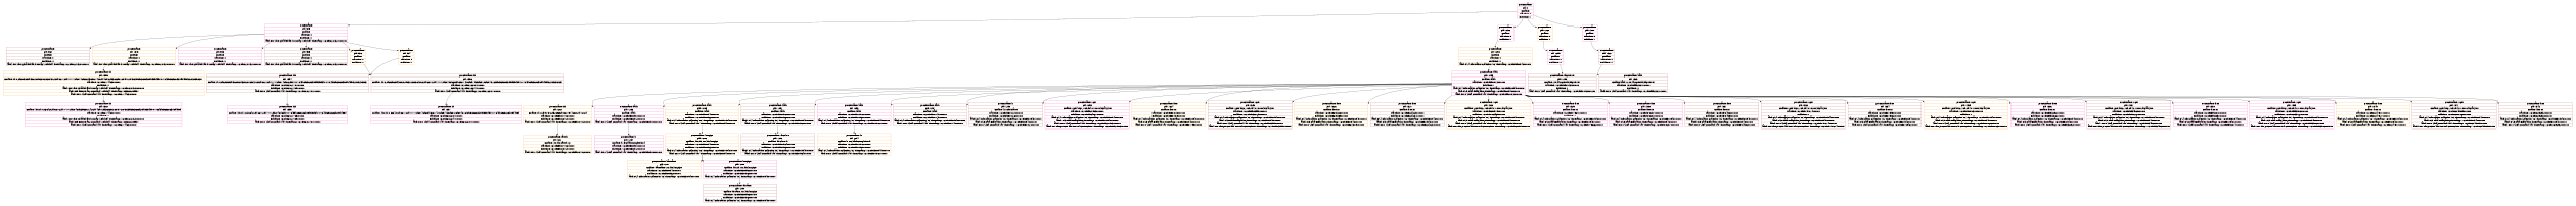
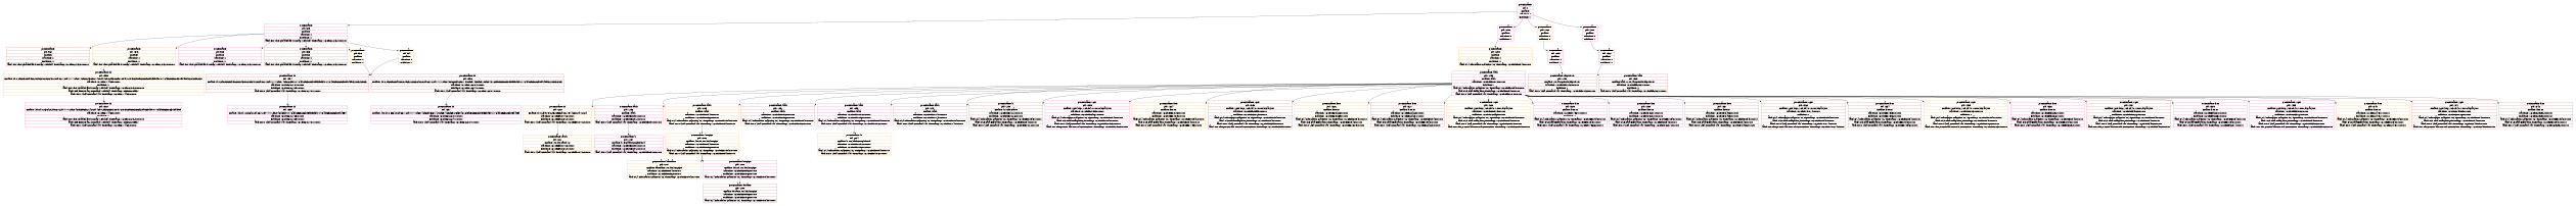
  digraph {
    node [color=deeppink shape=record]
    edge [headport=head]
    n1 [label="{<head>processname:  | pid: 925 | cmdline:  | starttime: 0 | enddtime: -1 | label: PT7 The uploaded file is mmap.(webshell) timestamp: 1618986121320000000}"]
    n2 [color=brown label="{<head>processname:  | pid: 932 | cmdline:  | starttime: 0 | enddtime: -1 | label: PT7 The uploaded file is mmap.(webshell) timestamp: 1618986121320000000}"]
    n3 [color=darkorange label="{<head>processname:  | pid: 1343 | cmdline:  | starttime: 0 | enddtime: -1 | label: PT7 The uploaded file is mmap.(webshell) timestamp: 1618986121320000000}"]
    n4 [label="{<head>processname:  | pid: 933 | cmdline:  | starttime: 0 | enddtime: -1 | label: PT7 The uploaded file is mmap.(webshell) timestamp: 1618986121320000000}"]
    n5 [color=brown label="{<head>processname:  | pid: 935 | cmdline:  | starttime: 0 | enddtime: -1 | label: PT7 The uploaded file is mmap.(webshell) timestamp: 1618986121320000000}"]
    n6 [color=darkorange label="{<head>processname:  | pid: 936 | cmdline:  | starttime: 0 | enddtime: -1}"]
    n7 [color=darkorange label="{<head>processname:  | pid: 934 | cmdline:  | starttime: 0 | enddtime: -1}"]
    n8 [color=darkorange label="{<head>processname: sh | pid: 1359 | cmdline: sh -c 2f62696e2f7368202d632022636420222f7661722f7777772f68746d6c223b636174202f746d702f636c65616e75702e73683b6563686f205b535d3b7077643b6563686f205b455d2220323e2631 | starttime: 1618986174463000000 | enddtime: -1 | label: PT7 The uploaded file is mmap.(webshell) timestamp: 1618986121320000000 | label: PT9 Execute any command.(webshell) timestamp: 1653026009937 | label: PT10 Shell command.(rat) timestamp: 1618986174463000000}"]
    n9 [color=brown label="{<head>processname: sh | pid: 1354 | cmdline: sh -c 2f62696e2f7368202d632022636420222f7661722f7777772f68746d6c223b7077643b6563686f205b535d3b7077643b6563686f205b455d2220323e2631 | starttime: 1618986161781000000 | enddtime: 1618986161789000000 | label: PT10 Shell command.(rat) timestamp: 1618986161781000000}"]
    n10 [color=brown label="{<head>processname: sh | pid: 1356 | cmdline: sh -c 2f62696e2f7368202d632022636420222f7661722f7777772f68746d6c223b636174202f6574632f63726f6e7461623b6563686f205b535d3b7077643b6563686f205b455d2220323e2631 | starttime: 1618986166107000000 | enddtime: 1618986166147000000 | label: PT10 Shell command.(rat) timestamp: 1618986166107000000}"]
    n11 [label="{<head>processname:  | pid: 0 | cmdline:  | starttime: 0 | enddtime: -1}"]
    n12 [label="{<head>processname:  | pid: 1236 | cmdline:  | starttime: 0 | enddtime: -1}"]
    n13 [color=darkorange label="{<head>processname:  | pid: 1262 | cmdline:  | starttime: 0 | enddtime: -1}"]
    n14 [label="{<head>processname:  | pid: 1300 | cmdline:  | starttime: 0 | enddtime: -1}"]
    n15 [color=darkorange label="{<head>processname:  | pid: 1258 | cmdline:  | starttime: 0 | enddtime: -1 | label: PS4 Information Collection (IC) timestamp: 1618985500948000000}"]
    n16 [label="{<head>processname:  | pid: 1295 | cmdline:  | starttime: 0 | enddtime: -1}"]
    n17 [color=brown label="{<head>processname:  | pid: 1322 | cmdline:  | starttime: 0 | enddtime: -1}"]
    n18 [label="{<head>processname: bash | pid: 1259 | cmdline: -bash | starttime: 1618985500872000000 | enddtime: -1 | label: PS4 Information Collection (IC) timestamp: 1618985500948000000 | label: PS5 Data Exfiltration timestamp: 1618985500948000000 | label: PT10 Shell command.(rat) timestamp: 1618985500872000000}"]
    n19 [color=darkorange label="{<head>processname: sh | pid: 1260 | cmdline: sh -c 2f7573722f62696e2f7861757468202d71202d | starttime: 1618985500776000000 | enddtime: 1618985500872000000 | label: PT10 Shell command.(rat) timestamp: 1618985500776000000}"]
    n20 [label="{<head>processname: bash | pid: 1283 | cmdline: -bash | starttime: 1618985500900000000 | enddtime: 1618985500912000000 | label: PT10 Shell command.(rat) timestamp: 1618985500900000000}"]
    n21 [color=darkorange label="{<head>processname: bash | pid: 1285 | cmdline: -bash | starttime: 1618985500948000000 | enddtime: 1618985500960000000 | label: PS4 Information Collection (IC) timestamp: 1618985500948000000 | label: PT10 Shell command.(rat) timestamp: 1618985500948000000}"]
    n22 [color=brown label="{<head>processname: bash | pid: 1291 | cmdline: -bash | starttime: 1618985500960000000 | enddtime: 1618985500968000000 | label: PS4 Information Collection (IC) timestamp: 1618985500948000000 | label: PT10 Shell command.(rat) timestamp: 1618985500960000000}"]
    n23 [label="{<head>processname: bash | pid: 1293 | cmdline: -bash | starttime: 1618985500976000000 | enddtime: 1618985500980000000 | label: PS4 Information Collection (IC) timestamp: 1618985500948000000 | label: PT10 Shell command.(rat) timestamp: 1618985500976000000}"]
    n24 [color=brown label="{<head>processname: bash | pid: 1297 | cmdline: -bash | starttime: 1618985507140000000 | enddtime: 1618985507140000000 | label: PS4 Information Collection (IC) timestamp: 1618985500948000000 | label: PT10 Shell command.(rat) timestamp: 1618985507140000000}"]
    n25 [color=brown label="{<head>processname: ls | pid: 1298 | cmdline: ls --color=auto | starttime: 1618985507672000000 | enddtime: 1618985507676000000 | label: PS4 Information Collection (IC) timestamp: 1618985500948000000 | label: PS5 Data Exfiltration timestamp: 1618985500948000000 | label: PT10 Shell command.(rat) timestamp: 1618985507672000000}"]
    n26 [label="{<head>processname: wget | pid: 1299 | cmdline: wget http://169.254.0.1:8000/bigrat.json | starttime: 1618985521583000000 | enddtime: 1618985564027000000 | label: PS4 Information Collection (IC) timestamp: 1618985500948000000 | label: PS5 Data Exfiltration timestamp: 1618985500948000000 | label: PT10 Shell command.(rat) timestamp: 1618985521583000000 | label: PT1 The process has network connections. timestamp: 1618985521583000000}"]
    n27 [color=darkorange label="{<head>processname: free | pid: 1324 | cmdline: free -m | starttime: 1618985581803000000 | enddtime: 1618985581979000000 | label: PS4 Information Collection (IC) timestamp: 1618985500948000000 | label: PS5 Data Exfiltration timestamp: 1618985500948000000 | label: PT10 Shell command.(rat) timestamp: 1618985581795000000}"]
    n28 [color=brown label="{<head>processname: wget | pid: 1325 | cmdline: wget http://169.254.0.1:8000/bigrat.json | starttime: 1618985583599000000 | enddtime: 1618985652775000000 | label: PS4 Information Collection (IC) timestamp: 1618985500948000000 | label: PS5 Data Exfiltration timestamp: 1618985500948000000 | label: PT10 Shell command.(rat) timestamp: 1618985583599000000 | label: PT1 The process has network connections. timestamp: 1618985583599000000}"]
    n29 [color=darkorange label="{<head>processname: free | pid: 1326 | cmdline: free -m | starttime: 1618985673323000000 | enddtime: 1618985673359000000 | label: PS4 Information Collection (IC) timestamp: 1618985500948000000 | label: PS5 Data Exfiltration timestamp: 1618985500948000000 | label: PT10 Shell command.(rat) timestamp: 1618985673319000000}"]
    n30 [color=brown label="{<head>processname: free | pid: 1327 | cmdline: free -m | starttime: 1618985684223000000 | enddtime: 1618985684231000000 | label: PS4 Information Collection (IC) timestamp: 1618985500948000000 | label: PS5 Data Exfiltration timestamp: 1618985500948000000 | label: PT10 Shell command.(rat) timestamp: 1618985684223000000}"]
    n31 [color=darkorange label="{<head>processname: wget | pid: 1328 | cmdline: wget http://169.254.0.1:8000/bigrat.json | starttime: 1618985688919000000 | enddtime: 1618985766459000000 | label: PS4 Information Collection (IC) timestamp: 1618985500948000000 | label: PS5 Data Exfiltration timestamp: 1618985500948000000 | label: PT10 Shell command.(rat) timestamp: 1618985688919000000 | label: PT1 The process has network connections. timestamp: 1618985688919000000}"]
    n32 [label="{<head>processname: free | pid: 1329 | cmdline: free -m | starttime: 1618985775670000000 | enddtime: -1 | label: PS4 Information Collection (IC) timestamp: 1618985500948000000 | label: PS5 Data Exfiltration timestamp: 1618985500948000000 | label: PT10 Shell command.(rat) timestamp: 1618985775666000000}"]
    n33 [label="{<head>processname: free | pid: 1330 | cmdline: free -m | starttime: 1618985782370000000 | enddtime: 1618985782370000000 | label: PS4 Information Collection (IC) timestamp: 1618985500948000000 | label: PS5 Data Exfiltration timestamp: 1618985500948000000 | label: PT10 Shell command.(rat) timestamp: 1618985782370000000}"]
    n34 [color=brown label="{<head>processname: free | pid: 1331 | cmdline: free -m | starttime: 1618985784582000000 | enddtime: 1618985784590000000 | label: PS4 Information Collection (IC) timestamp: 1618985500948000000 | label: PS5 Data Exfiltration timestamp: 1618985500948000000 | label: PT10 Shell command.(rat) timestamp: 1618985784582000000}"]
    n35 [color=brown label="{<head>processname: wget | pid: 1332 | cmdline: wget http://169.254.0.1:8000/bigrat.json | starttime: 1618985791614000000 | enddtime: -1 | label: PS4 Information Collection (IC) timestamp: 1618985500948000000 | label: PS5 Data Exfiltration timestamp: 1618985500948000000 | label: PT10 Shell command.(rat) timestamp: 1618985791614000000 | label: PT1 The process has network connections. timestamp: 1618985791614000000}"]
    n36 [color=brown label="{<head>processname: free | pid: 1334 | cmdline: free -m | starttime: 1618985878950000000 | enddtime: 1618985878982000000 | label: PS4 Information Collection (IC) timestamp: 1618985500948000000 | label: PS5 Data Exfiltration timestamp: 1618985500948000000 | label: PT10 Shell command.(rat) timestamp: 1618985878946000000}"]
    n37 [color=darkorange label="{<head>processname: wget | pid: 1335 | cmdline: wget http://169.254.0.1:8000/bigrat.json | starttime: 1618985881630000000 | enddtime: -1 | label: PS4 Information Collection (IC) timestamp: 1618985500948000000 | label: PS5 Data Exfiltration timestamp: 1618985500948000000 | label: PT10 Shell command.(rat) timestamp: 1618985881626000000 | label: PT1 The process has network connections. timestamp: 1618985881630000000}"]
    n38 [label="{<head>processname: free | pid: 1336 | cmdline: free -m | starttime: 1618985933292000000 | enddtime: 1618985933316000000 | label: PS4 Information Collection (IC) timestamp: 1618985500948000000 | label: PS5 Data Exfiltration timestamp: 1618985500948000000 | label: PT10 Shell command.(rat) timestamp: 1618985933292000000}"]
    n39 [color=brown label="{<head>processname: wget | pid: 1337 | cmdline: wget http://169.254.0.1:8000/bigrat.json | starttime: 1618985934568000000 | enddtime: 1618985980207000000 | label: PS4 Information Collection (IC) timestamp: 1618985500948000000 | label: PS5 Data Exfiltration timestamp: 1618985500948000000 | label: PT10 Shell command.(rat) timestamp: 1618985934568000000 | label: PT1 The process has network connections. timestamp: 1618985934568000000}"]
    n40 [label="{<head>processname: free | pid: 1338 | cmdline: free -m | starttime: 1618985992818000000 | enddtime: 1618985992850000000 | label: PS4 Information Collection (IC) timestamp: 1618985500948000000 | label: PS5 Data Exfiltration timestamp: 1618985500948000000 | label: PT10 Shell command.(rat) timestamp: 1618985992814000000}"]
    n41 [label="{<head>processname: wget | pid: 1339 | cmdline: wget http://169.254.0.1:8000/bigrat.json | starttime: 1618985993906000000 | enddtime: 1618986033721000000 | label: PS4 Information Collection (IC) timestamp: 1618985500948000000 | label: PS5 Data Exfiltration timestamp: 1618985500948000000 | label: PT10 Shell command.(rat) timestamp: 1618985993906000000 | label: PT1 The process has network connections. timestamp: 1618985993906000000}"]
    n42 [color=darkorange label="{<head>processname: free | pid: 1340 | cmdline: free -m | starttime: 1618986047501000000 | enddtime: 1618986047517000000 | label: PS4 Information Collection (IC) timestamp: 1618985500948000000 | label: PS5 Data Exfiltration timestamp: 1618985500948000000 | label: PT10 Shell command.(rat) timestamp: 1618986047501000000}"]
    n43 [color=brown label="{<head>processname: wget | pid: 1341 | cmdline: wget http://169.254.0.1:8000/bigrat.json | starttime: 1618986048589000000 | enddtime: 1618986087028000000 | label: PS4 Information Collection (IC) timestamp: 1618985500948000000 | label: PS5 Data Exfiltration timestamp: 1618985500948000000 | label: PT10 Shell command.(rat) timestamp: 1618986048589000000 | label: PT1 The process has network connections. timestamp: 1618986048589000000}"]
    n44 [color=brown label="{<head>processname: free | pid: 1342 | cmdline: free -m | starttime: 1618986092932000000 | enddtime: 1618986092988000000 | label: PS4 Information Collection (IC) timestamp: 1618985500948000000 | label: PS5 Data Exfiltration timestamp: 1618985500948000000 | label: PT10 Shell command.(rat) timestamp: 1618986092932000000}"]
    n45 [label="{<head>processname: sh | pid: 1360 | cmdline: /bin/sh -c 6364202f7661722f7777772f68746d6c3b636174202f746d702f636c65616e75702e73683b6563686f205b535d3b7077643b6563686f205b455d | starttime: 1618986174463000000 | enddtime: -1 | label: PT7 The uploaded file is mmap.(webshell) timestamp: 1618986121320000000 | label: PT9 Execute any command.(webshell) timestamp: 1653026009937 | label: PT10 Shell command.(rat) timestamp: 1618986174463000000}"]
    n46 [color=darkorange label="{<head>processname: xauth | pid: 1261 | cmdline: /usr/bin/xauth -q - | starttime: 1618985500776000000 | enddtime: 1618985500872000000 | label: PT10 Shell command.(rat) timestamp: 1618985500776000000}"]
    n47 [label="{<head>processname: ls | pid: 1284 | cmdline: ls /etc/bash_completion.d | starttime: 1618985500900000000 | enddtime: 1618985500912000000 | label: PT10 Shell command.(rat) timestamp: 1618985500900000000}"]
    n48 [color=darkorange label="{<head>processname: lesspipe | pid: 1286 | cmdline: /bin/sh /usr/bin/lesspipe | starttime: 1618985500948000000 | enddtime: 1618985500960000000 | label: PS4 Information Collection (IC) timestamp: 1618985500948000000 | label: PT10 Shell command.(rat) timestamp: 1618985500948000000}"]
-   n49 [color=brown label="{<head>processname: dircolors | pid: 1292 | cmdline: dircolors -b | starttime: 1618985500964000000 | enddtime: 1618985500968000000 | label: PS4 Information Collection (IC) timestamp: 1618985500948000000 | label: PT10 Shell command.(rat) timestamp: 1618985500964000000}"]
    n50 [color=darkorange label="{<head>processname: ls | pid: 1294 | cmdline: ls /etc/bash_completion.d | starttime: 1618985500976000000 | enddtime: 1618985500980000000 | label: PS4 Information Collection (IC) timestamp: 1618985500948000000 | label: PT10 Shell command.(rat) timestamp: 1618985500976000000}"]
    n51 [color=brown label="{<head>processname: sftp-server | pid: 1296 | cmdline: /usr/lib/openssh/sftp-server | starttime: 1618985501092000000 | enddtime: -1 | label: PT10 Shell command.(rat) timestamp: 1618985501092000000}"]
    n52 [color=brown label="{<head>processname: bash | pid: 1323 | cmdline: bash -c /usr/lib/openssh/sftp-server | starttime: 1618985552267000000 | enddtime: -1 | label: PT10 Shell command.(rat) timestamp: 1618985552267000000}"]
    n53 [label="{<head>processname: sh | pid: 1355 | cmdline: /bin/sh -c 6364202f7661722f7777772f68746d6c3b7077643b6563686f205b535d3b7077643b6563686f205b455d | starttime: 1618986161785000000 | enddtime: 1618986161789000000 | label: PT10 Shell command.(rat) timestamp: 1618986161781000000}"]
    n54 [label="{<head>processname: sh | pid: 1357 | cmdline: /bin/sh -c 6364202f7661722f7777772f68746d6c3b636174202f6574632f63726f6e7461623b6563686f205b535d3b7077643b6563686f205b455d | starttime: 1618986166107000000 | enddtime: 1618986166147000000 | label: PT10 Shell command.(rat) timestamp: 1618986166107000000}"]
    n55 [color=darkorange label="{<head>processname: basename | pid: 1287 | cmdline: basename /usr/bin/lesspipe | starttime: 1618985500948000000 | enddtime: 1618985500952000000 | label: PS4 Information Collection (IC) timestamp: 1618985500948000000}"]
    n56 [label="{<head>processname: lesspipe | pid: 1288 | cmdline: /bin/sh /usr/bin/lesspipe | starttime: 1618985500952000000 | enddtime: 1618985500960000000 | label: PS4 Information Collection (IC) timestamp: 1618985500948000000}"]
    n57 [color=brown label="{<head>processname: dirname | pid: 1290 | cmdline: dirname /usr/bin/lesspipe | starttime: 1618985500956000000 | enddtime: 1618985500960000000 | label: PS4 Information Collection (IC) timestamp: 1618985500948000000}"]
    n1 -> n2
    n1 -> n3
    n1 -> n4
    n1 -> n5
    n1 -> n6
    n1 -> n7
    n3 -> n8
    n6 -> n9
    n7 -> n10
    n8 -> n45
    n9 -> n53
    n10 -> n54
    n11 -> n1
    n11 -> n12
    n11 -> n13
    n11 -> n14
    n12 -> n15
    n13 -> n16
    n14 -> n17
    n15 -> n18
    n16 -> n51
    n17 -> n52
    n18 -> n19
    n18 -> n20
    n18 -> n21
    n18 -> n22
    n18 -> n23
    n18 -> n24
    n18 -> n25
    n18 -> n26
    n18 -> n27
    n18 -> n28
    n18 -> n29
    n18 -> n30
    n18 -> n31
    n18 -> n32
    n18 -> n33
    n18 -> n34
    n18 -> n35
    n18 -> n36
    n18 -> n37
    n18 -> n38
    n18 -> n39
    n18 -> n40
    n18 -> n41
    n18 -> n42
    n18 -> n43
    n18 -> n44
    n19 -> n46
    n20 -> n47
    n21 -> n48
-   n22 -> n49
    n23 -> n50
    n48 -> n55
    n48 -> n56
    n56 -> n57
  }
